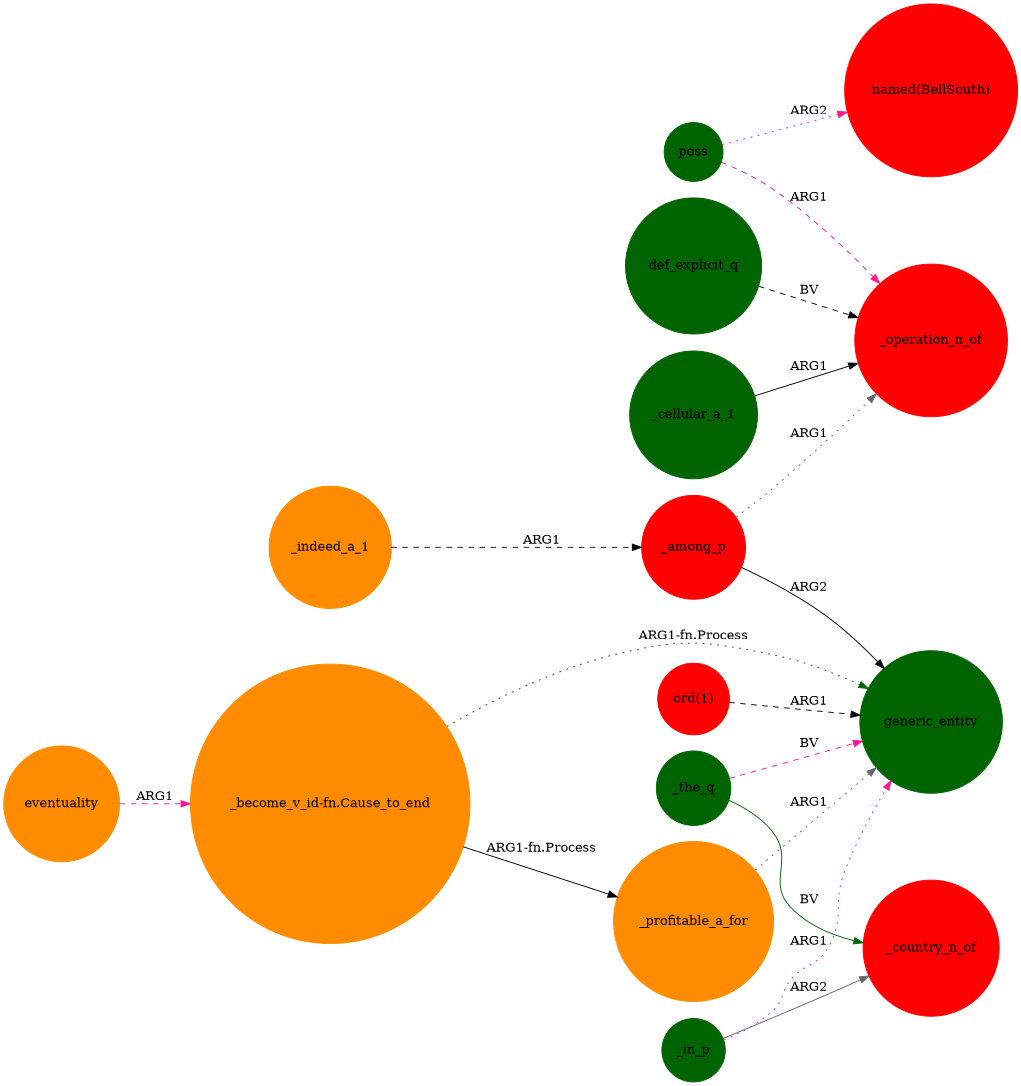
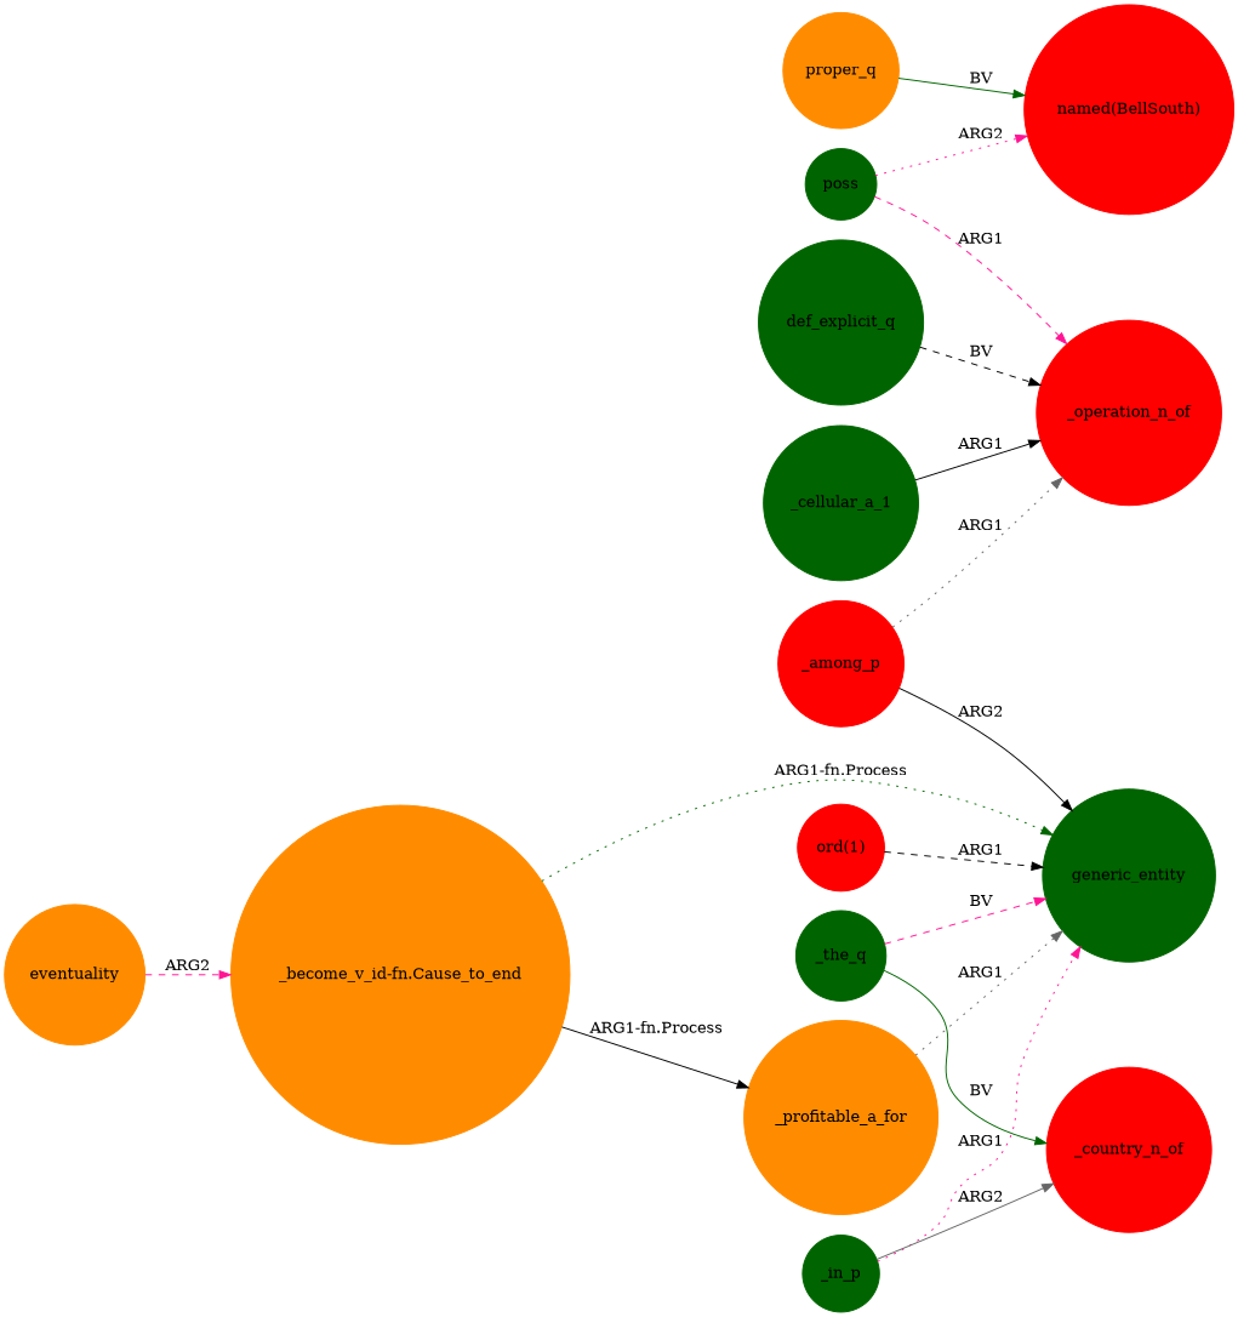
  digraph {
    rankdir=LR
    node [color=darkgreen shape=circle style=filled]
    edge [color=black style=solid]
    _among_p [color=red]
    _operation_n_of [color=red]
    generic_entity
    "_become_v_id-fn.Cause_to_end" [color=darkorange]
    _profitable_a_for [color=darkorange]
    _the_q
    _country_n_of [color=red]
+   proper_q [color=darkorange]
    "named(BellSouth)" [color=red]
    eventuality [color=darkorange]
    poss
    _in_p
-   _indeed_a_1 [color=darkorange]
    _cellular_a_1
    "ord(1)" [color=red]
    def_explicit_q
    _among_p -> _operation_n_of [color=gray40 label=ARG1 style=dotted]
    _among_p -> generic_entity [label=ARG2]
    "_become_v_id-fn.Cause_to_end" -> generic_entity [color=darkgreen label="ARG1-fn.Process" style=dotted]
    "_become_v_id-fn.Cause_to_end" -> _profitable_a_for [label="ARG1-fn.Process"]
    _profitable_a_for -> generic_entity [color=gray40 label=ARG1 style=dotted]
    _the_q -> generic_entity [color=deeppink label=BV style=dashed]
    _the_q -> _country_n_of [color=darkgreen label=BV]
-   eventuality -> "_become_v_id-fn.Cause_to_end" [color=deeppink label=ARG1 style=dashed]
+   proper_q -> "named(BellSouth)" [color=darkgreen label=BV]
+   eventuality -> "_become_v_id-fn.Cause_to_end" [color=deeppink label=ARG2 style=dashed]
    poss -> _operation_n_of [color=deeppink label=ARG1 style=dashed]
    poss -> "named(BellSouth)" [color=deeppink label=ARG2 style=dotted]
    _in_p -> generic_entity [color=deeppink label=ARG1 style=dotted]
    _in_p -> _country_n_of [color=gray40 label=ARG2]
-   _indeed_a_1 -> _among_p [label=ARG1 style=dashed]
    _cellular_a_1 -> _operation_n_of [label=ARG1]
    "ord(1)" -> generic_entity [label=ARG1 style=dashed]
    def_explicit_q -> _operation_n_of [label=BV style=dashed]
  }
